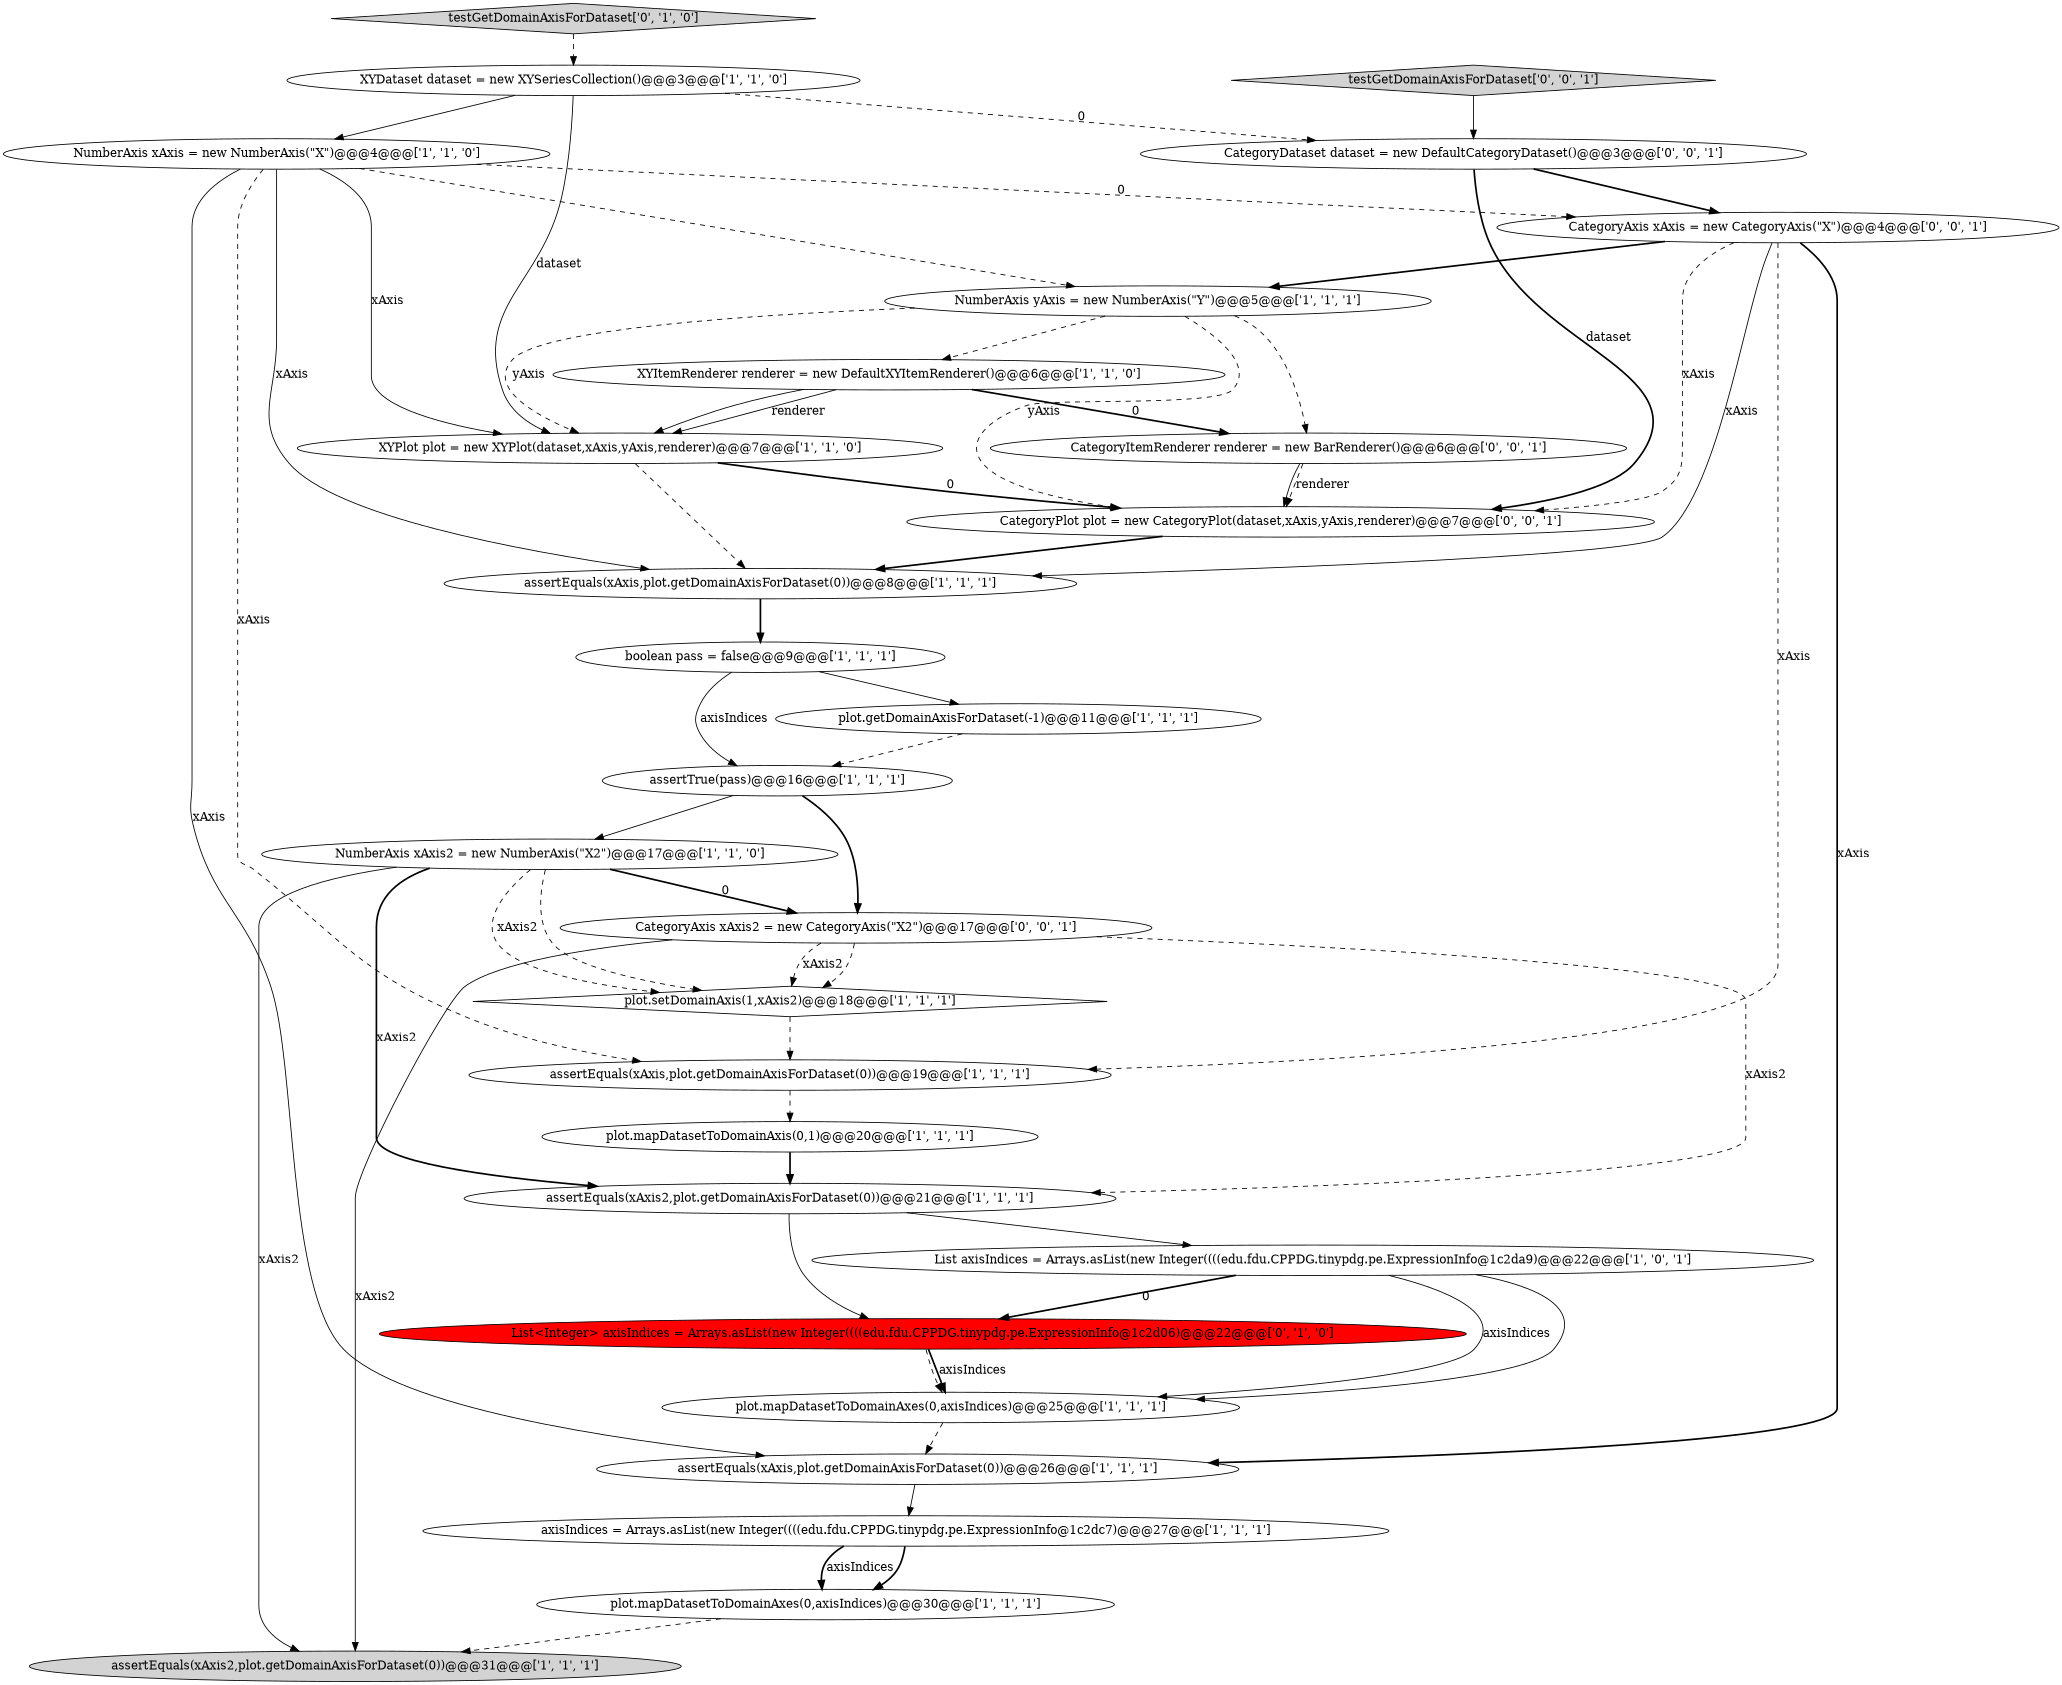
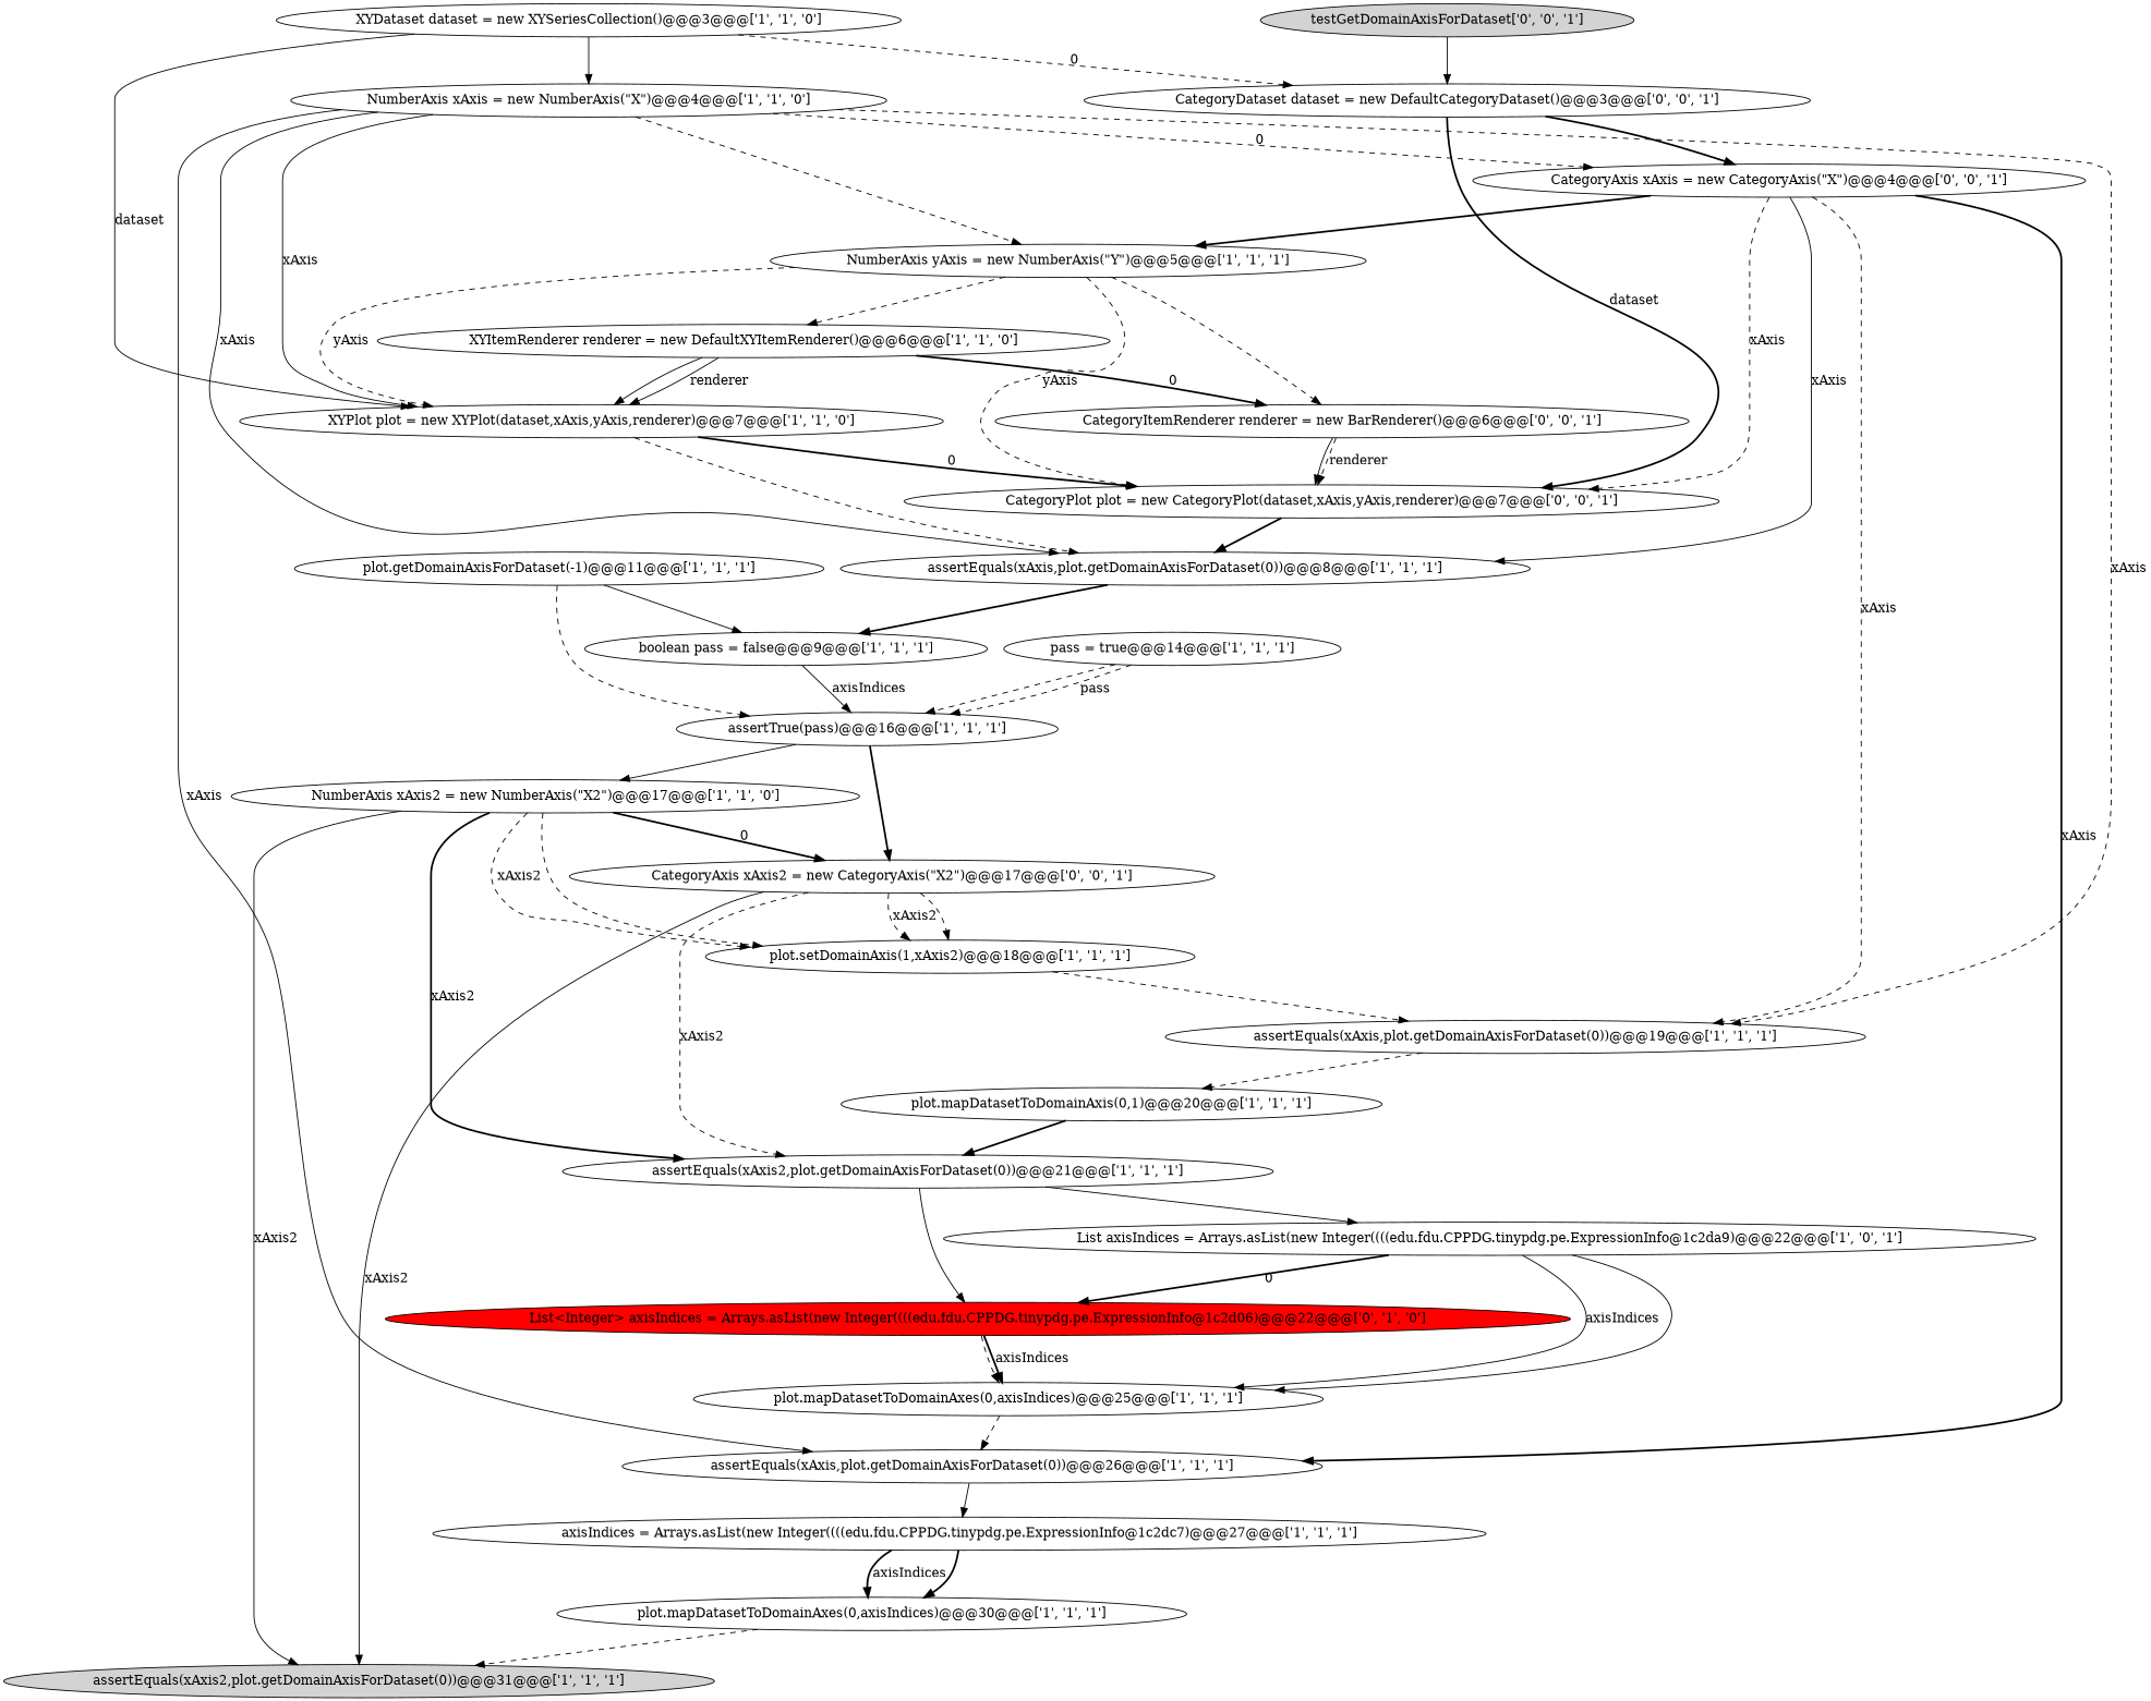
  digraph {
    node [fillcolor=white shape=ellipse style=filled]
    edge [style=dashed]
    n1 [label="XYItemRenderer renderer = new DefaultXYItemRenderer()@@@6@@@['1', '1', '0']"]
    n2 [label="CategoryItemRenderer renderer = new BarRenderer()@@@6@@@['0', '0', '1']"]
    n3 [label="XYPlot plot = new XYPlot(dataset,xAxis,yAxis,renderer)@@@7@@@['1', '1', '0']"]
    n4 [label="CategoryPlot plot = new CategoryPlot(dataset,xAxis,yAxis,renderer)@@@7@@@['0', '0', '1']"]
    n5 [label="assertEquals(xAxis,plot.getDomainAxisForDataset(0))@@@8@@@['1', '1', '1']"]
    n6 [label="assertTrue(pass)@@@16@@@['1', '1', '1']"]
    n7 [label="CategoryAxis xAxis2 = new CategoryAxis(\"X2\")@@@17@@@['0', '0', '1']"]
    n8 [label="NumberAxis xAxis2 = new NumberAxis(\"X2\")@@@17@@@['1', '1', '0']"]
    n9 [label="assertEquals(xAxis2,plot.getDomainAxisForDataset(0))@@@21@@@['1', '1', '1']"]
-   n10 [label="plot.setDomainAxis(1,xAxis2)@@@18@@@['1', '1', '1']" shape=diamond]
+   n10 [label="plot.setDomainAxis(1,xAxis2)@@@18@@@['1', '1', '1']"]
    n11 [fillcolor=lightgray label="assertEquals(xAxis2,plot.getDomainAxisForDataset(0))@@@31@@@['1', '1', '1']"]
    n12 [label="NumberAxis xAxis = new NumberAxis(\"X\")@@@4@@@['1', '1', '0']"]
    n13 [label="CategoryAxis xAxis = new CategoryAxis(\"X\")@@@4@@@['0', '0', '1']"]
    n14 [label="assertEquals(xAxis,plot.getDomainAxisForDataset(0))@@@19@@@['1', '1', '1']"]
    n15 [label="assertEquals(xAxis,plot.getDomainAxisForDataset(0))@@@26@@@['1', '1', '1']"]
    n16 [label="NumberAxis yAxis = new NumberAxis(\"Y\")@@@5@@@['1', '1', '1']"]
    n17 [label="boolean pass = false@@@9@@@['1', '1', '1']"]
    n18 [label="plot.mapDatasetToDomainAxis(0,1)@@@20@@@['1', '1', '1']"]
    n19 [label="axisIndices = Arrays.asList(new Integer((((edu.fdu.CPPDG.tinypdg.pe.ExpressionInfo@1c2dc7)@@@27@@@['1', '1', '1']"]
    n20 [fillcolor=red label="List<Integer> axisIndices = Arrays.asList(new Integer((((edu.fdu.CPPDG.tinypdg.pe.ExpressionInfo@1c2d06)@@@22@@@['0', '1', '0']"]
    n21 [label="List axisIndices = Arrays.asList(new Integer((((edu.fdu.CPPDG.tinypdg.pe.ExpressionInfo@1c2da9)@@@22@@@['1', '0', '1']"]
    n22 [label="plot.mapDatasetToDomainAxes(0,axisIndices)@@@30@@@['1', '1', '1']"]
    n23 [label="plot.mapDatasetToDomainAxes(0,axisIndices)@@@25@@@['1', '1', '1']"]
    n24 [label="plot.getDomainAxisForDataset(-1)@@@11@@@['1', '1', '1']"]
    n25 [label="CategoryDataset dataset = new DefaultCategoryDataset()@@@3@@@['0', '0', '1']"]
-   n26 [fillcolor=lightgray label="testGetDomainAxisForDataset['0', '1', '0']" shape=diamond]
    n27 [label="XYDataset dataset = new XYSeriesCollection()@@@3@@@['1', '1', '0']"]
-   n29 [fillcolor=lightgray label="testGetDomainAxisForDataset['0', '0', '1']" shape=diamond]
+   n28 [label="pass = true@@@14@@@['1', '1', '1']"]
+   n29 [fillcolor=lightgray label="testGetDomainAxisForDataset['0', '0', '1']"]
    n1 -> n2 [label=0 style=bold]
    n1 -> n3 [label=renderer style=solid]
    n1 -> n3 [style=solid]
    n2 -> n4 [label=renderer]
    n2 -> n4 [style=solid]
    n3 -> n4 [label=0 style=bold]
    n3 -> n5
    n4 -> n5 [style=bold]
    n5 -> n17 [style=bold]
    n6 -> n7 [style=bold]
    n6 -> n8 [style=solid]
    n7 -> n9 [label=xAxis2]
    n7 -> n10 [label=xAxis2]
    n7 -> n10
    n7 -> n11 [label=xAxis2 style=solid]
    n8 -> n7 [label=0 style=bold]
    n8 -> n9 [label=xAxis2 style=bold]
    n8 -> n10
    n8 -> n10 [label=xAxis2]
    n8 -> n11 [label=xAxis2 style=solid]
    n9 -> n20 [style=solid]
    n9 -> n21 [style=solid]
    n10 -> n14
    n12 -> n3 [label=xAxis style=solid]
    n12 -> n5 [label=xAxis style=solid]
    n12 -> n13 [label=0]
    n12 -> n14 [label=xAxis]
    n12 -> n15 [label=xAxis style=solid]
    n12 -> n16
    n13 -> n4 [label=xAxis]
    n13 -> n5 [label=xAxis style=solid]
    n13 -> n14 [label=xAxis]
    n13 -> n15 [label=xAxis style=bold]
    n13 -> n16 [style=bold]
    n14 -> n18
    n15 -> n19 [style=solid]
    n16 -> n1
    n16 -> n2
    n16 -> n3 [label=yAxis]
    n16 -> n4 [label=yAxis]
    n17 -> n6 [label=axisIndices style=solid]
-   n17 -> n24 [style=solid]
+   n24 -> n17 [style=solid]
    n18 -> n9 [style=bold]
    n19 -> n22 [label=axisIndices style=bold]
    n19 -> n22 [style=bold]
    n20 -> n23
    n20 -> n23 [label=axisIndices style=bold]
    n21 -> n20 [label=0 style=bold]
    n21 -> n23 [label=axisIndices style=solid]
    n21 -> n23 [style=solid]
    n22 -> n11
    n23 -> n15
    n24 -> n6
    n25 -> n4 [label=dataset style=bold]
    n25 -> n13 [style=bold]
-   n26 -> n27
    n27 -> n3 [label=dataset style=solid]
    n27 -> n12 [style=solid]
    n27 -> n25 [label=0]
+   n28 -> n6
+   n28 -> n6 [label=pass]
    n29 -> n25 [style=solid]
  }
